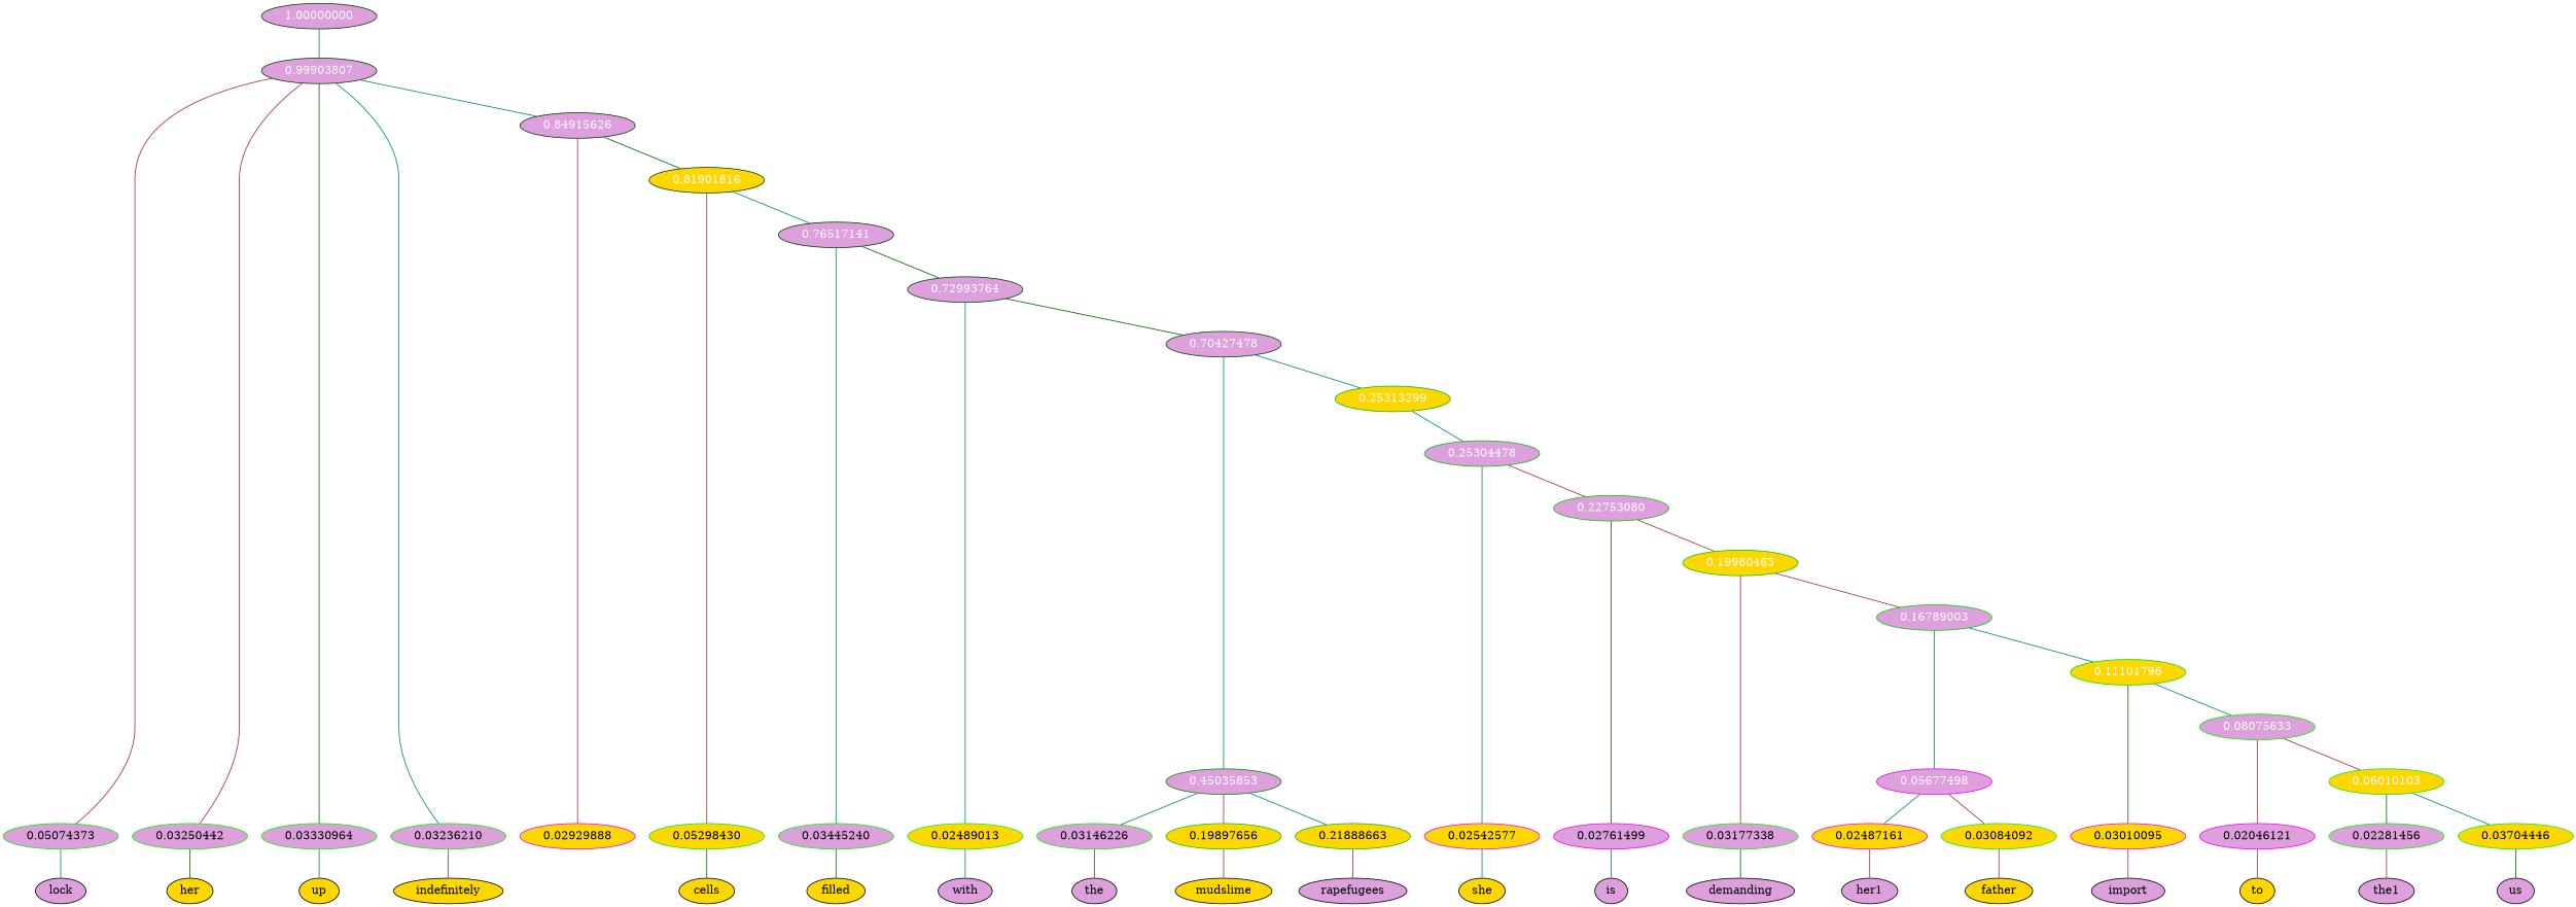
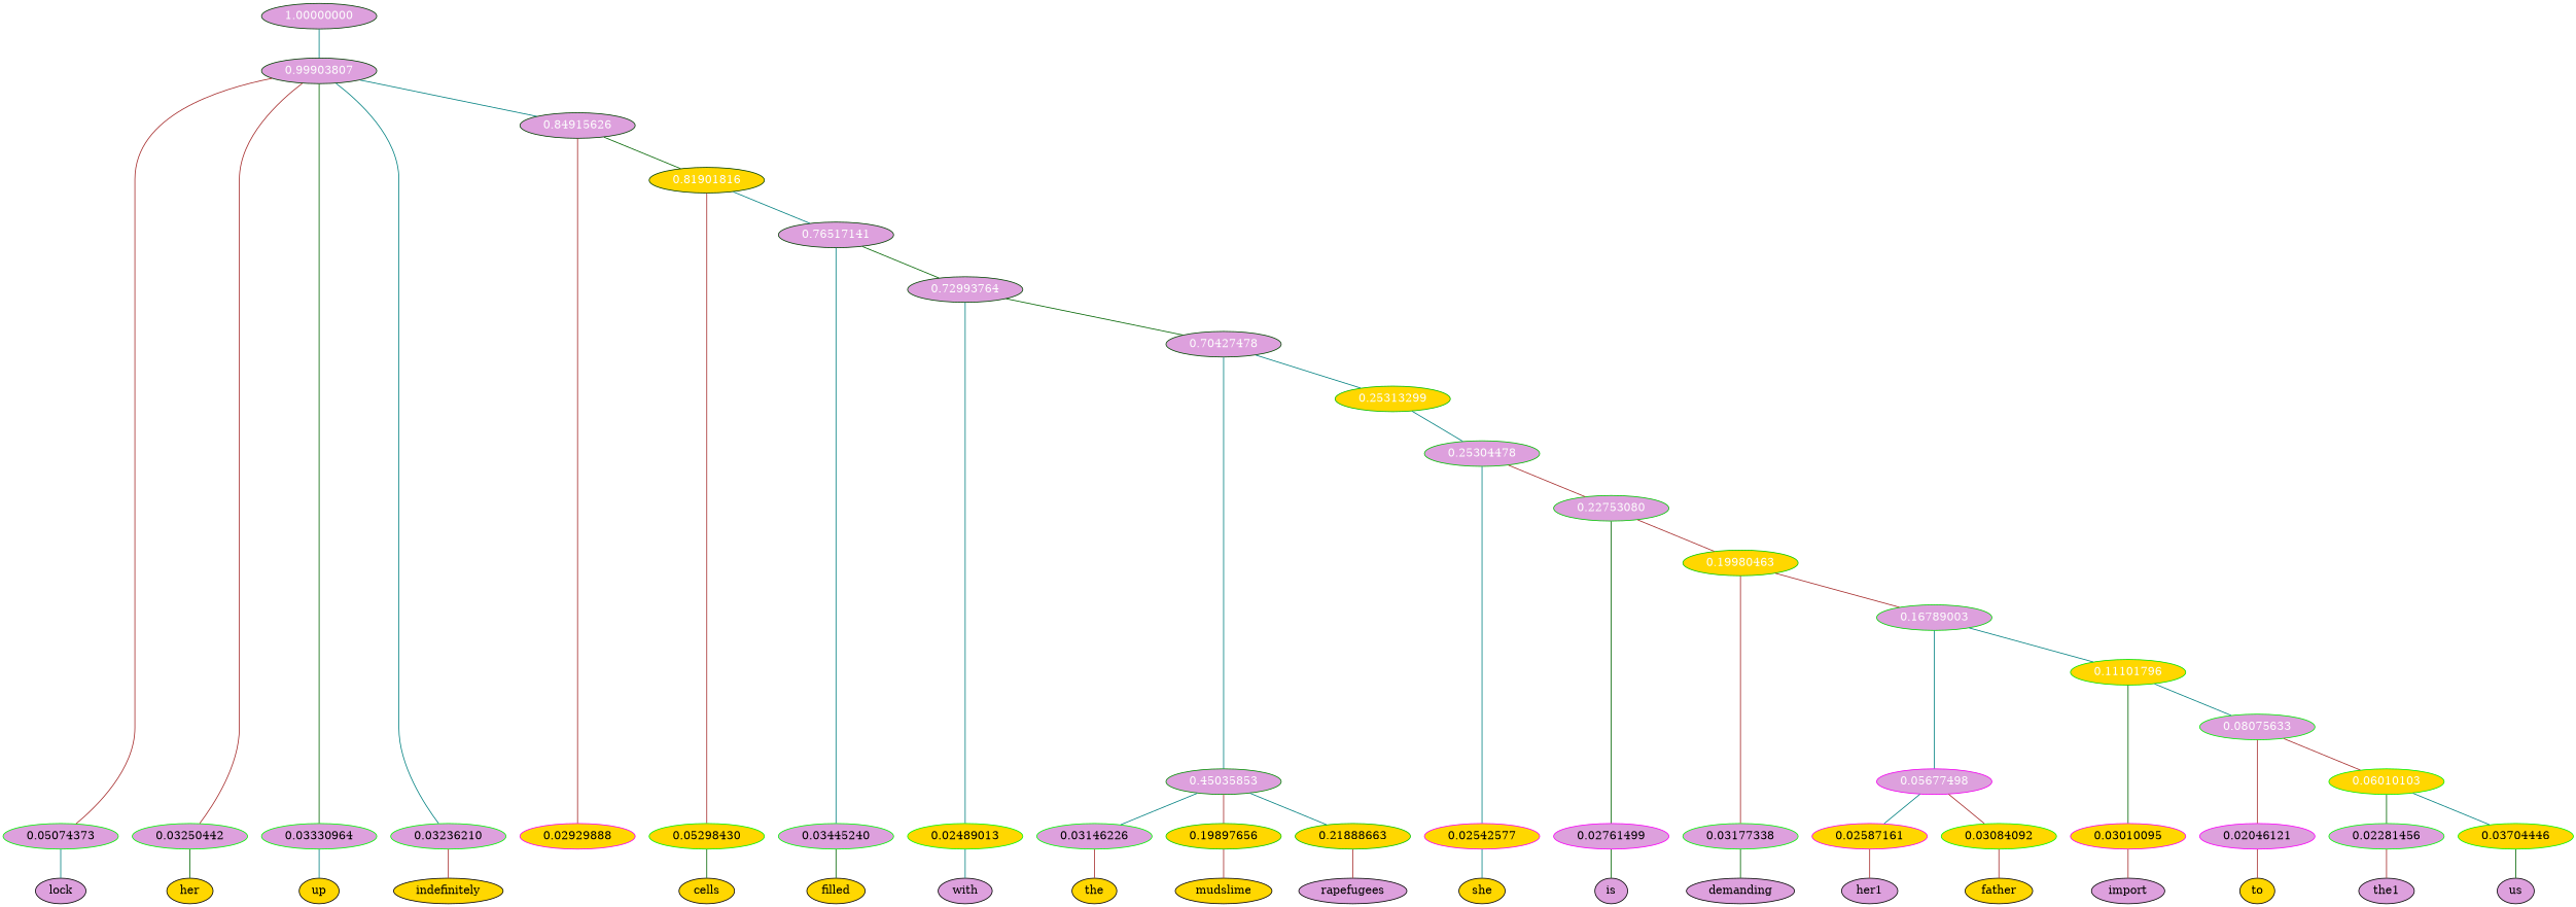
  graph {
    node [color=black fillcolor=plum format=png nodesep=0.001 ordering=out overlap_scaling=0.01 ranksep=0.001 style=filled fontcolor=black]
    edge [color=teal]
    n1 [height=0.15 label=lock style="filled,solid" width=0.15 fontcolor=""]
    n2 [fillcolor=gold height=0.15 label=her style="filled,solid" width=0.15 fontcolor=""]
    n3 [fillcolor=gold height=0.15 label=up style="filled,solid" width=0.15 fontcolor=""]
    n4 [fillcolor=gold height=0.15 label=indefinitely style="filled,solid" width=0.15 fontcolor=""]
    n5 [fillcolor=gold height=0.15 label=cells style="filled,solid" width=0.15 fontcolor=""]
    n6 [fillcolor=gold height=0.15 label=filled style="filled,solid" width=0.15 fontcolor=""]
    n7 [height=0.15 label=with style="filled,solid" width=0.15 fontcolor=""]
-   n8 [height=0.15 label=the style="filled,solid" width=0.15 fontcolor=""]
+   n8 [fillcolor=gold height=0.15 label=the style="filled,solid" width=0.15 fontcolor=""]
    n9 [fillcolor=gold height=0.15 label=mudslime style="filled,solid" width=0.15 fontcolor=""]
    n10 [height=0.15 label=rapefugees style="filled,solid" width=0.15 fontcolor=""]
    n11 [fillcolor=gold height=0.15 label=she style="filled,solid" width=0.15 fontcolor=""]
    n12 [height=0.15 label=is style="filled,solid" width=0.15 fontcolor=""]
    n13 [height=0.15 label=demanding style="filled,solid" width=0.15 fontcolor=""]
    n14 [height=0.15 label=her1 style="filled,solid" width=0.15 fontcolor=""]
    n15 [fillcolor=gold height=0.15 label=father style="filled,solid" width=0.15 fontcolor=""]
    n16 [height=0.15 label=import style="filled,solid" width=0.15 fontcolor=""]
    n17 [fillcolor=gold height=0.15 label=to style="filled,solid" width=0.15 fontcolor=""]
    n18 [height=0.15 label=the1 style="filled,solid" width=0.15 fontcolor=""]
    n19 [height=0.15 label=us style="filled,solid" width=0.15 fontcolor=""]
    n20 [color="0.334 1.000 0.949" height=0.15 label=0.05074373 width=0.15]
    n21 [color="0.334 1.000 0.967" height=0.15 label=0.03250442 width=0.15]
    n22 [color="0.334 1.000 0.967" height=0.15 label=0.03330964 width=0.15]
    n23 [color="0.334 1.000 0.968" height=0.15 label=0.03236210 width=0.15]
    n24 [color="0.835 1.000 0.971" fillcolor=gold height=0.15 label=0.02929888 width=0.15]
    n25 [color="0.334 1.000 0.947" fillcolor=gold height=0.15 label=0.05298430 width=0.15]
    n26 [color="0.334 1.000 0.966" height=0.15 label=0.03445240 width=0.15]
    n27 [color="0.334 1.000 0.975" fillcolor=gold height=0.15 label=0.02489013 width=0.15]
    n28 [color="0.334 1.000 0.969" height=0.15 label=0.03146226 width=0.15]
    n29 [color="0.334 1.000 0.801" fillcolor=gold height=0.15 label=0.19897656 width=0.15]
    n30 [color="0.334 1.000 0.781" fillcolor=gold height=0.15 label=0.21888663 width=0.15]
    n31 [color="0.835 1.000 0.975" fillcolor=gold height=0.15 label=0.02542577 width=0.15]
    n32 [color="0.835 1.000 0.972" height=0.15 label=0.02761499 width=0.15]
    n33 [color="0.334 1.000 0.968" height=0.15 label=0.03177338 width=0.15]
-   n34 [color="0.835 1.000 0.974" fillcolor=gold height=0.15 label=0.02487161 width=0.15]
+   n34 [color="0.835 1.000 0.974" fillcolor=gold height=0.15 label=0.02587161 width=0.15]
    n35 [color="0.334 1.000 0.969" fillcolor=gold height=0.15 label=0.03084092 width=0.15]
    n36 [color="0.835 1.000 0.970" fillcolor=gold height=0.15 label=0.03010095 width=0.15]
    n37 [color="0.835 1.000 0.980" height=0.15 label=0.02046121 width=0.15]
    n38 [color="0.334 1.000 0.977" height=0.15 label=0.02281456 width=0.15]
    n39 [color="0.334 1.000 0.963" fillcolor=gold height=0.15 label=0.03704446 width=0.15]
    n40 [color="0.334 1.000 0.250" fontcolor=grey99 height=0.15 label=1.00000000 width=0.15]
    n41 [color="0.334 1.000 0.250" fontcolor=grey99 height=0.15 label=0.99903807 width=0.15]
    n42 [color="0.334 1.000 0.250" fontcolor=grey99 height=0.15 label=0.84915626 width=0.15]
    n43 [color="0.334 1.000 0.250" fillcolor=gold fontcolor=grey99 height=0.15 label=0.81901816 width=0.15]
    n44 [color="0.334 1.000 0.250" fontcolor=grey99 height=0.15 label=0.76517141 width=0.15]
    n45 [color="0.334 1.000 0.270" fontcolor=grey99 height=0.15 label=0.72993764 width=0.15]
    n46 [color="0.334 1.000 0.296" fontcolor=grey99 height=0.15 label=0.70427478 width=0.15]
    n47 [color="0.334 1.000 0.550" fontcolor=grey99 height=0.15 label=0.45035853 width=0.15]
    n48 [color="0.334 1.000 0.747" fillcolor=gold fontcolor=grey99 height=0.15 label=0.25313299 width=0.15]
    n49 [color="0.334 1.000 0.747" fontcolor=grey99 height=0.15 label=0.25304478 width=0.15]
    n50 [color="0.334 1.000 0.772" fontcolor=grey99 height=0.15 label=0.22753080 width=0.15]
    n51 [color="0.334 1.000 0.800" fillcolor=gold fontcolor=grey99 height=0.15 label=0.19980463 width=0.15]
    n52 [color="0.334 1.000 0.832" fontcolor=grey99 height=0.15 label=0.16789003 width=0.15]
    n53 [color="0.835 1.000 0.943" fontcolor=grey99 height=0.15 label=0.05677498 width=0.15]
    n54 [color="0.334 1.000 0.889" fillcolor=gold fontcolor=grey99 height=0.15 label=0.11101796 width=0.15]
    n55 [color="0.334 1.000 0.919" fontcolor=grey99 height=0.15 label=0.08075633 width=0.15]
    n56 [color="0.334 1.000 0.940" fillcolor=gold fontcolor=grey99 height=0.15 label=0.06010103 width=0.15]
    subgraph sub_1 {
      rank=same
      n1
      n2
      n3
      n4
      n5
      n6
      n7
      n8
      n9
      n10
      n11
      n12
      n13
      n14
      n15
      n16
      n17
      n18
      n19
    }
    subgraph sub_2 {
      rank=same
      n20
      n21
      n22
      n23
      n24
      n25
      n26
      n27
      n28
      n29
      n30
      n31
      n32
      n33
      n34
      n35
      n36
      n37
      n38
      n39
    }
    n20 -- n1
    n21 -- n2 [color=darkgreen]
    n22 -- n3
    n23 -- n4 [color=brown]
    n25 -- n5 [color=darkgreen]
    n26 -- n6 [color=darkgreen]
    n27 -- n7
    n28 -- n8 [color=brown]
    n29 -- n9 [color=brown]
    n30 -- n10 [color=brown]
    n31 -- n11
-   n32 -- n12
+   n32 -- n12 [color=darkgreen]
    n33 -- n13 [color=darkgreen]
    n34 -- n14 [color=brown]
    n35 -- n15 [color=brown]
    n36 -- n16 [color=brown]
    n37 -- n17 [color=brown]
    n38 -- n18 [color=brown]
    n39 -- n19 [color=darkgreen]
    n40 -- n41
    n41 -- n20 [color=brown]
    n41 -- n21 [color=brown]
    n41 -- n22 [color=darkgreen]
    n41 -- n23
    n41 -- n42
    n42 -- n24 [color=brown]
    n42 -- n43 [color=darkgreen]
    n43 -- n25 [color=brown]
    n43 -- n44
    n44 -- n26
    n44 -- n45 [color=darkgreen]
    n45 -- n27
    n45 -- n46 [color=darkgreen]
    n46 -- n47
    n46 -- n48
    n47 -- n28
    n47 -- n29 [color=brown]
    n47 -- n30
    n48 -- n49
    n49 -- n31
    n49 -- n50 [color=brown]
    n50 -- n32 [color=darkgreen]
    n50 -- n51 [color=brown]
    n51 -- n33 [color=brown]
    n51 -- n52 [color=brown]
    n52 -- n53
    n52 -- n54
    n53 -- n34
    n53 -- n35 [color=brown]
    n54 -- n36 [color=darkgreen]
    n54 -- n55
    n55 -- n37 [color=brown]
    n55 -- n56 [color=brown]
    n56 -- n38 [color=darkgreen]
    n56 -- n39
  }
